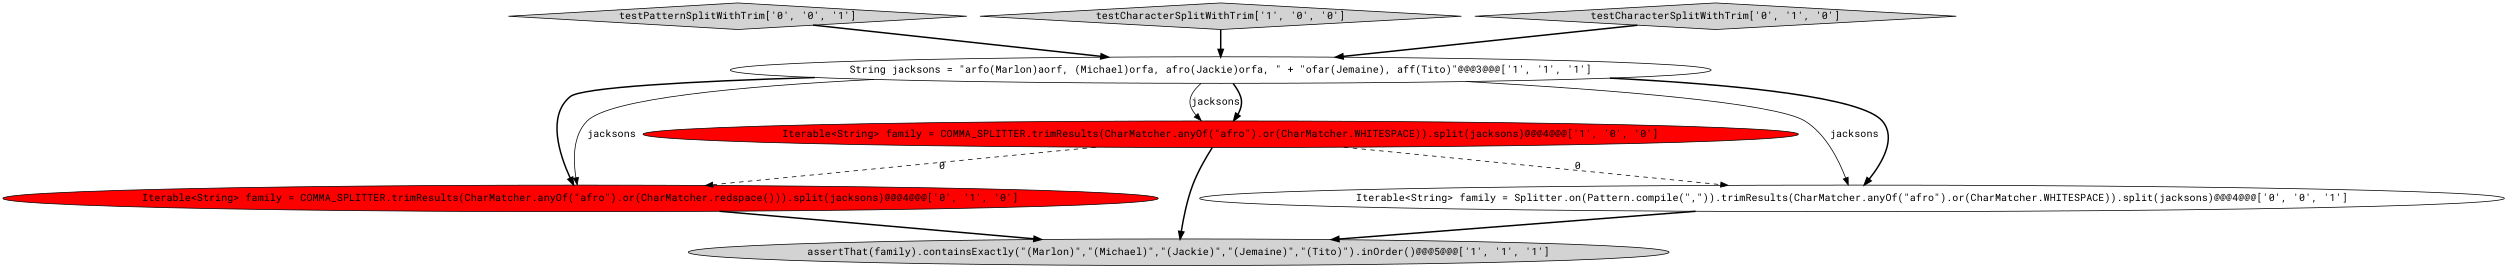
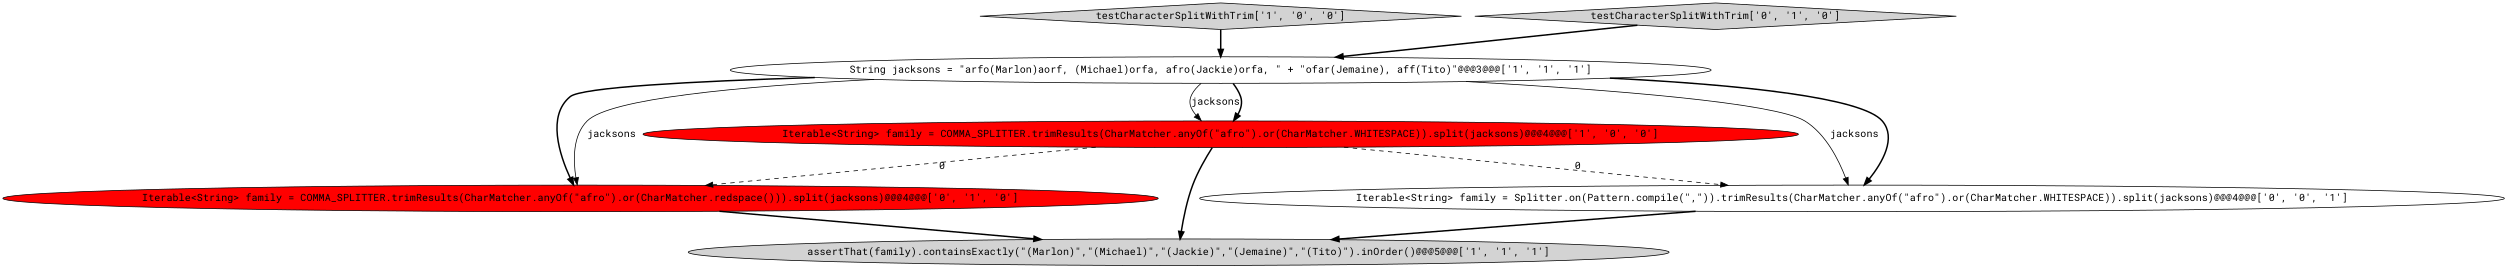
  digraph {
    fontname="Roboto Mono"
    node [fillcolor=lightgray shape=ellipse style=filled fontname="Roboto Mono"]
    edge [style=bold fontname="Roboto Mono"]
    n1 [fillcolor=red label="Iterable<String> family = COMMA_SPLITTER.trimResults(CharMatcher.anyOf(\"afro\").or(CharMatcher.redspace())).split(jacksons)@@@4@@@['0', '1', '0']"]
    n2 [label="assertThat(family).containsExactly(\"(Marlon)\",\"(Michael)\",\"(Jackie)\",\"(Jemaine)\",\"(Tito)\").inOrder()@@@5@@@['1', '1', '1']"]
    n3 [fillcolor=red label="Iterable<String> family = COMMA_SPLITTER.trimResults(CharMatcher.anyOf(\"afro\").or(CharMatcher.WHITESPACE)).split(jacksons)@@@4@@@['1', '0', '0']"]
    n4 [fillcolor=white label="Iterable<String> family = Splitter.on(Pattern.compile(\",\")).trimResults(CharMatcher.anyOf(\"afro\").or(CharMatcher.WHITESPACE)).split(jacksons)@@@4@@@['0', '0', '1']"]
-   n5 [label="testPatternSplitWithTrim['0', '0', '1']" shape=diamond]
    n6 [fillcolor=white label="String jacksons = \"arfo(Marlon)aorf, (Michael)orfa, afro(Jackie)orfa, \" + \"ofar(Jemaine), aff(Tito)\"@@@3@@@['1', '1', '1']"]
    n7 [label="testCharacterSplitWithTrim['1', '0', '0']" shape=diamond]
    n8 [label="testCharacterSplitWithTrim['0', '1', '0']" shape=diamond]
    n1 -> n2
    n3 -> n1 [label=0 style=dashed]
    n3 -> n2
    n3 -> n4 [label=0 style=dashed]
    n4 -> n2
-   n5 -> n6
    n6 -> n1
    n6 -> n1 [label=jacksons style=solid]
    n6 -> n3 [label=jacksons style=solid]
    n6 -> n3
    n6 -> n4 [label=jacksons style=solid]
    n6 -> n4
    n7 -> n6
    n8 -> n6
  }
